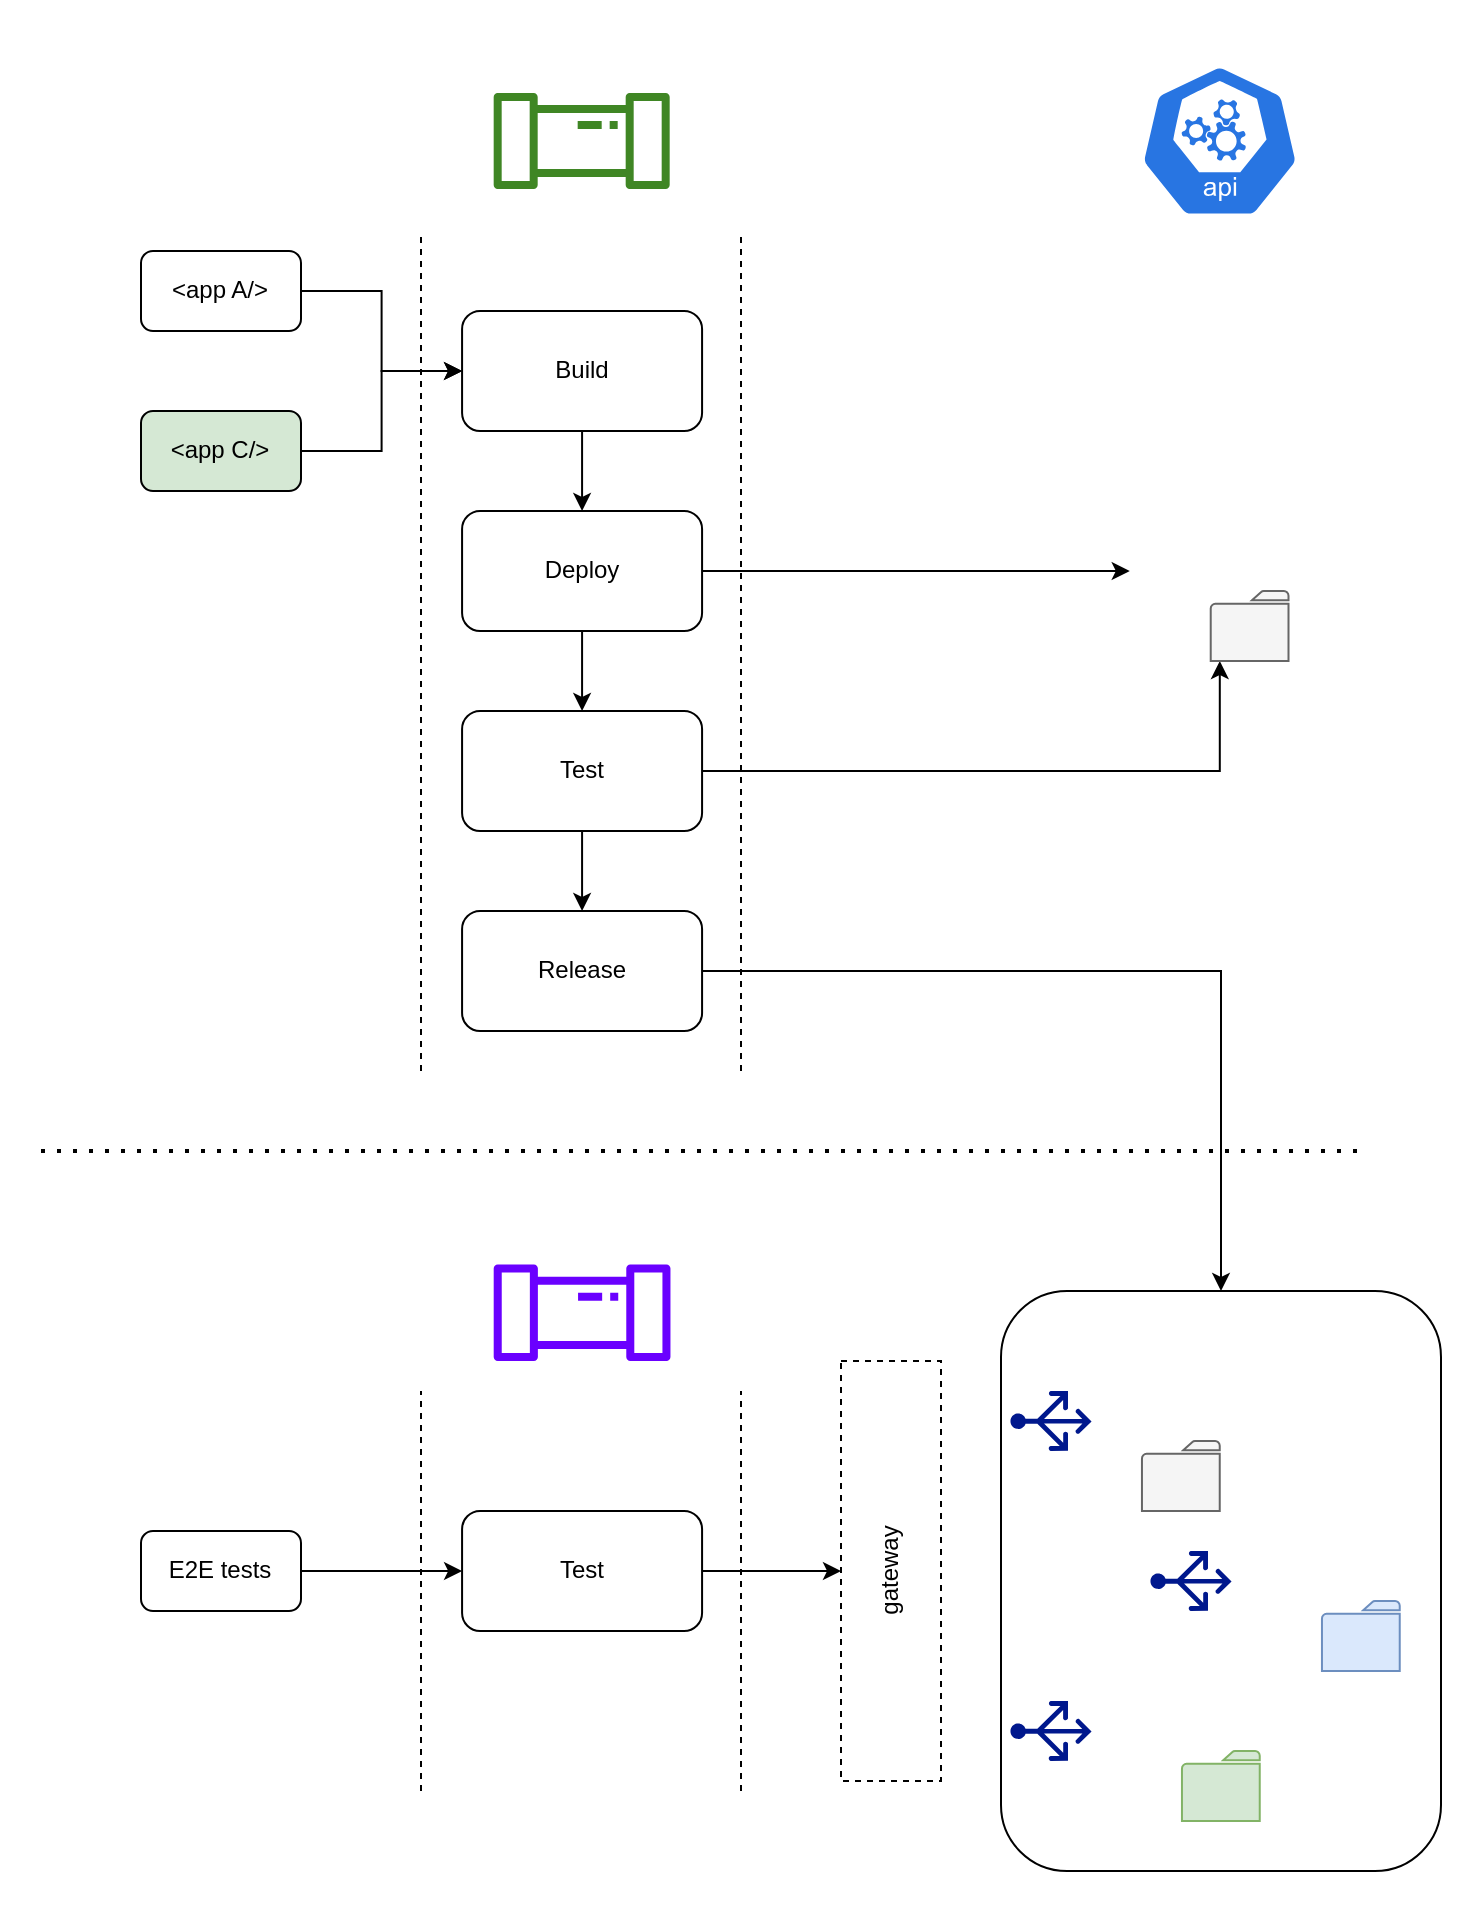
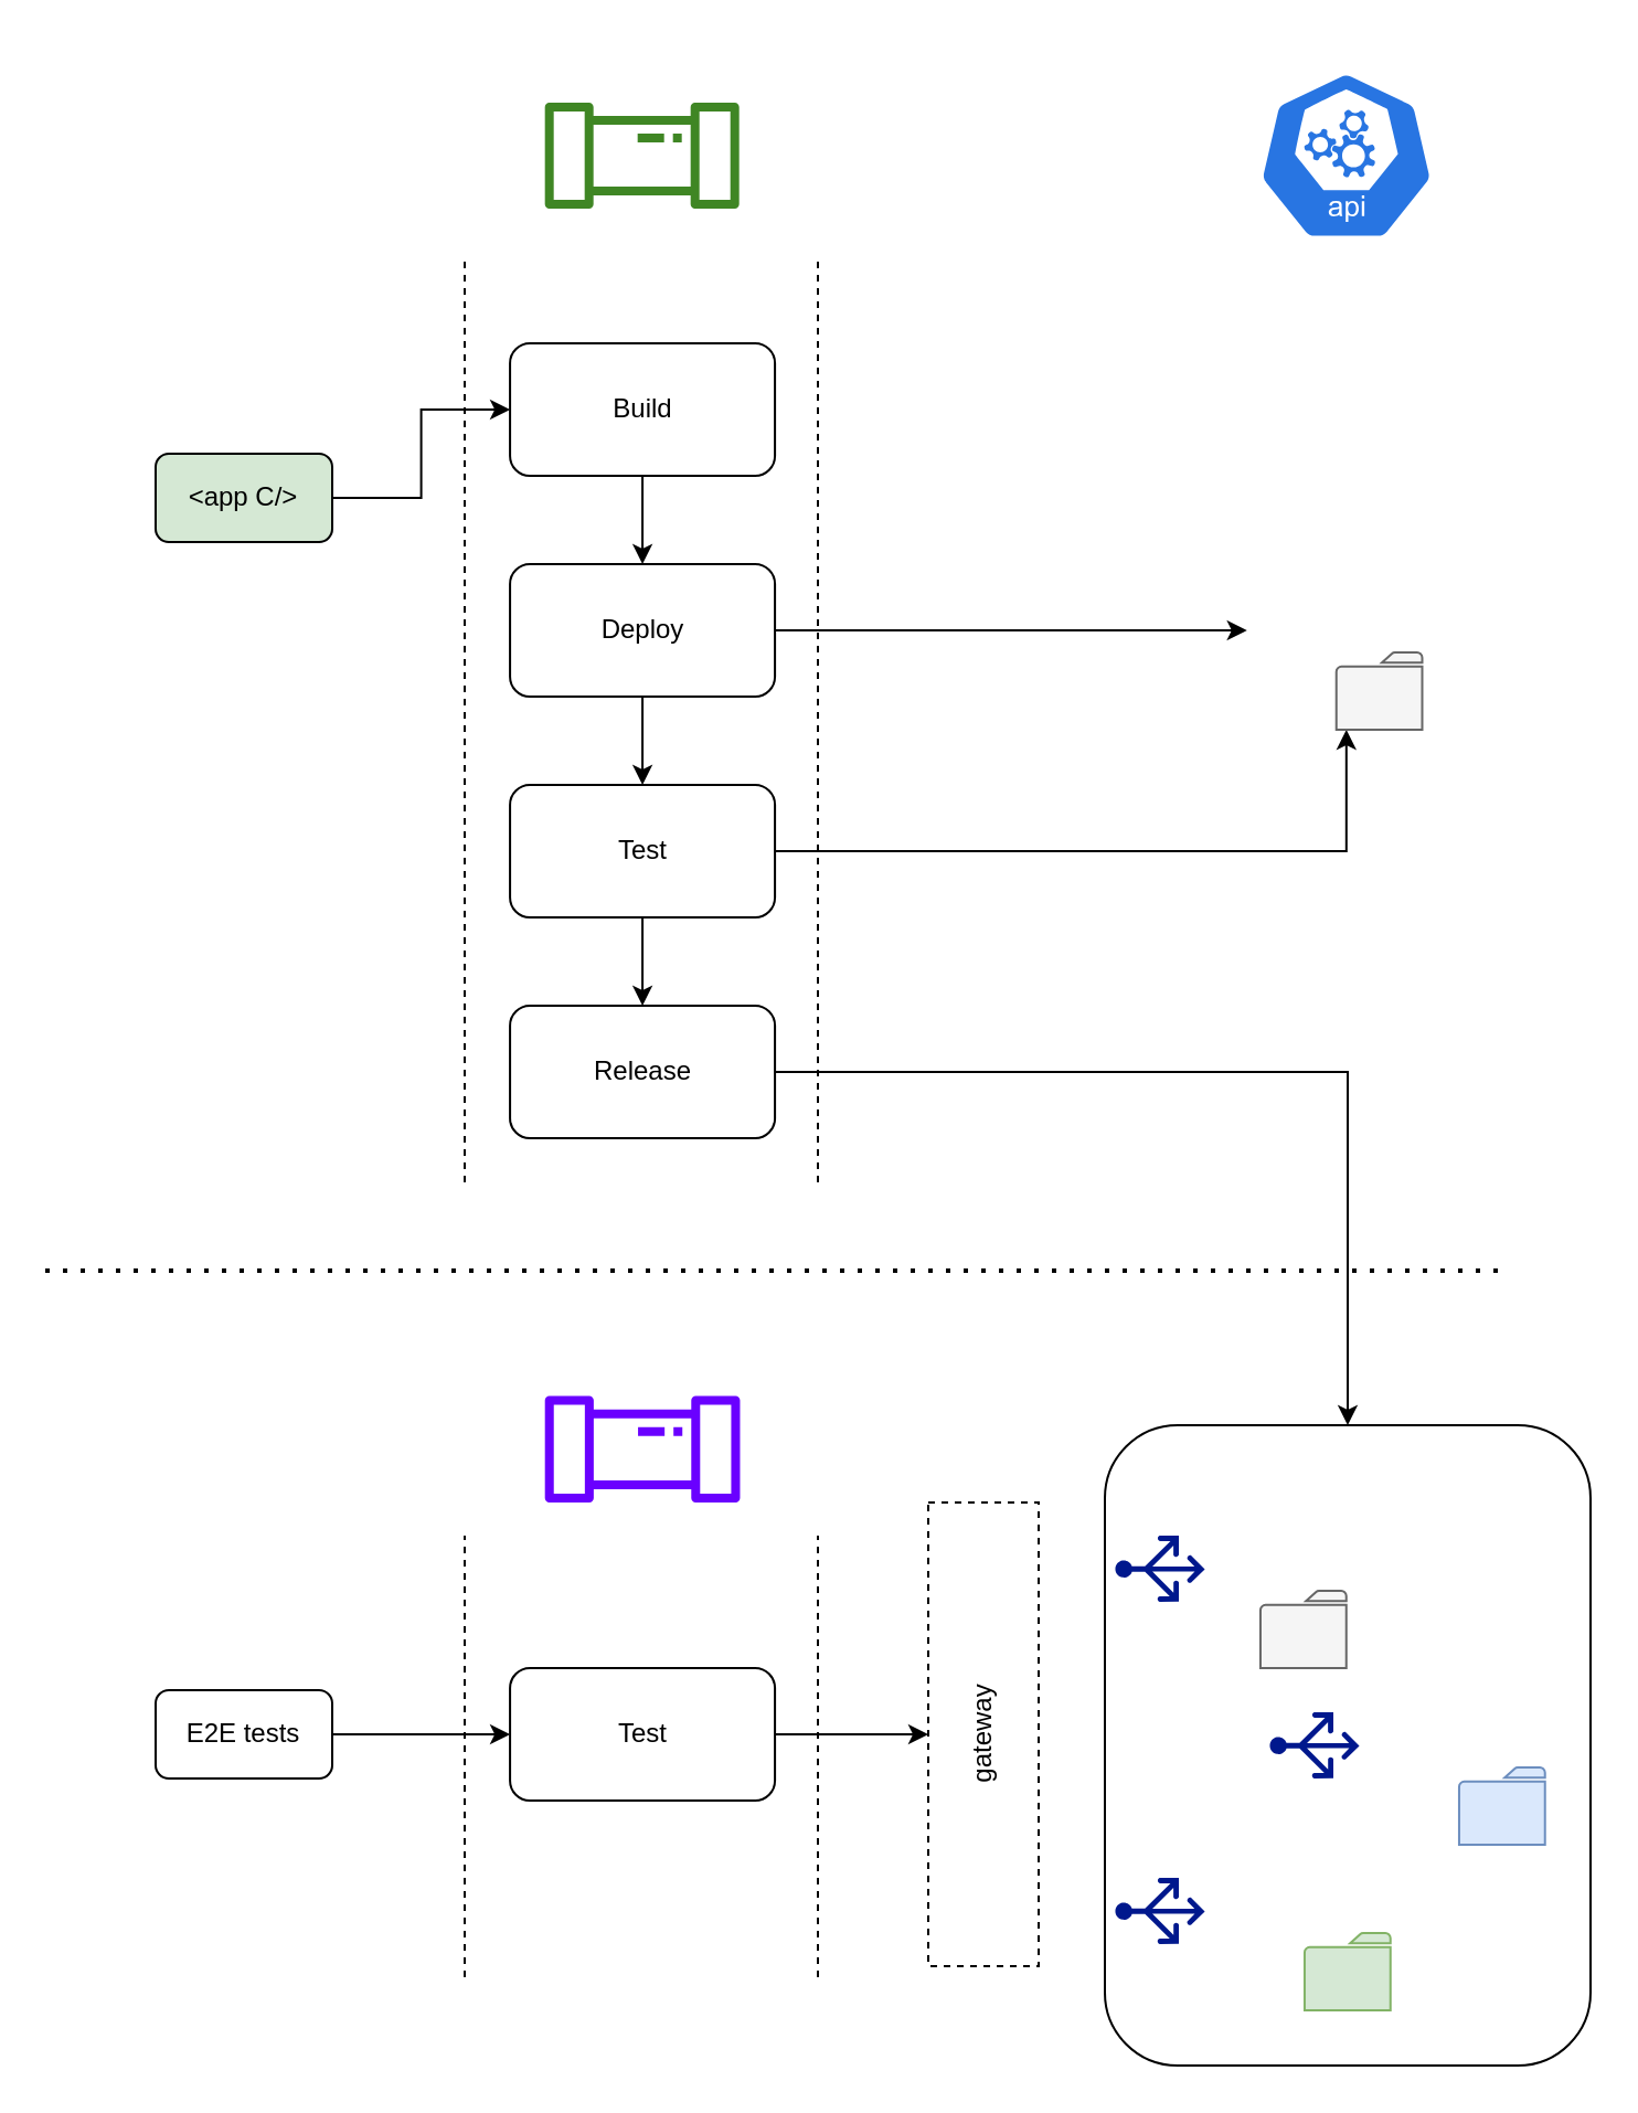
  <mxCell id="0" />
  <mxCell id="1" parent="0" />
  <mxCell id="2" value="" style="edgeStyle=orthogonalEdgeStyle;rounded=0;orthogonalLoop=1;jettySize=auto;html=1;" parent="1" source="3" target="6" edge="1"><mxGeometry relative="1" as="geometry" /></mxCell>
  <mxCell id="3" value="Build" style="rounded=1;whiteSpace=wrap;html=1;" parent="1" vertex="1"><mxGeometry x="230.54" y="155" width="120" height="60" as="geometry" /></mxCell>
  <mxCell id="4" value="" style="edgeStyle=orthogonalEdgeStyle;rounded=0;orthogonalLoop=1;jettySize=auto;html=1;" parent="1" source="6" target="9" edge="1"><mxGeometry relative="1" as="geometry" /></mxCell>
  <mxCell id="5" style="edgeStyle=orthogonalEdgeStyle;rounded=0;orthogonalLoop=1;jettySize=auto;html=1;" parent="1" source="6" target="42" edge="1"><mxGeometry relative="1" as="geometry" /></mxCell>
  <mxCell id="6" value="Deploy" style="rounded=1;whiteSpace=wrap;html=1;" parent="1" vertex="1"><mxGeometry x="230.54" y="255" width="120" height="60" as="geometry" /></mxCell>
  <mxCell id="7" value="" style="edgeStyle=orthogonalEdgeStyle;rounded=0;orthogonalLoop=1;jettySize=auto;html=1;" parent="1" source="9" target="11" edge="1"><mxGeometry relative="1" as="geometry" /></mxCell>
  <mxCell id="8" style="edgeStyle=orthogonalEdgeStyle;rounded=0;orthogonalLoop=1;jettySize=auto;html=1;" parent="1" source="9" target="42" edge="1"><mxGeometry relative="1" as="geometry" /></mxCell>
  <mxCell id="9" value="Test" style="rounded=1;whiteSpace=wrap;html=1;" parent="1" vertex="1"><mxGeometry x="230.54" y="355" width="120" height="60" as="geometry" /></mxCell>
  <mxCell id="10" style="edgeStyle=orthogonalEdgeStyle;rounded=0;orthogonalLoop=1;jettySize=auto;html=1;entryX=0.5;entryY=0;entryDx=0;entryDy=0;" parent="1" source="11" target="21" edge="1"><mxGeometry relative="1" as="geometry" /></mxCell>
  <mxCell id="11" value="Release" style="rounded=1;whiteSpace=wrap;html=1;" parent="1" vertex="1"><mxGeometry x="230.54" y="455" width="120" height="60" as="geometry" /></mxCell>
- <mxCell id="12" style="edgeStyle=orthogonalEdgeStyle;rounded=0;orthogonalLoop=1;jettySize=auto;html=1;entryX=0;entryY=0.5;entryDx=0;entryDy=0;" parent="1" source="13" target="3" edge="1"><mxGeometry relative="1" as="geometry" /></mxCell>
- <mxCell id="13" value="&amp;lt;app A/&amp;gt;" style="rounded=1;whiteSpace=wrap;html=1;" parent="1" vertex="1"><mxGeometry x="70" y="125" width="80" height="40" as="geometry" /></mxCell>
  <mxCell id="14" style="edgeStyle=orthogonalEdgeStyle;rounded=0;orthogonalLoop=1;jettySize=auto;html=1;" parent="1" source="15" target="3" edge="1"><mxGeometry relative="1" as="geometry" /></mxCell>
  <mxCell id="15" value="&amp;lt;app C/&amp;gt;" style="rounded=1;whiteSpace=wrap;html=1;fillColor=#d5e8d4;" parent="1" vertex="1"><mxGeometry x="70" y="205" width="80" height="40" as="geometry" /></mxCell>
  <mxCell id="16" value="" style="shape=image;html=1;verticalAlign=top;verticalLabelPosition=bottom;labelBackgroundColor=#ffffff;imageAspect=0;aspect=fixed;image=https://cdn0.iconfinder.com/data/icons/social-network-9/50/29-128.png" parent="1" vertex="1"><mxGeometry x="75" y="35" width="70" height="70" as="geometry" /></mxCell>
  <mxCell id="17" value="" style="sketch=0;outlineConnect=0;fontColor=#232F3E;gradientColor=none;fillColor=#3F8624;strokeColor=none;dashed=0;verticalLabelPosition=bottom;verticalAlign=top;align=center;html=1;fontSize=12;fontStyle=0;aspect=fixed;pointerEvents=1;shape=mxgraph.aws4.iot_analytics_pipeline;" parent="1" vertex="1"><mxGeometry x="245.77" y="46" width="89.14" height="48" as="geometry" /></mxCell>
  <mxCell id="18" value="" style="endArrow=none;dashed=1;html=1;rounded=0;" parent="1" edge="1"><mxGeometry width="50" height="50" relative="1" as="geometry"><mxPoint x="210" y="535" as="sourcePoint" /><mxPoint x="210" y="115" as="targetPoint" /></mxGeometry></mxCell>
  <mxCell id="19" value="" style="endArrow=none;dashed=1;html=1;rounded=0;" parent="1" edge="1"><mxGeometry width="50" height="50" relative="1" as="geometry"><mxPoint x="370" y="535" as="sourcePoint" /><mxPoint x="370" y="115" as="targetPoint" /></mxGeometry></mxCell>
  <mxCell id="20" value="" style="group" parent="1" vertex="1" connectable="0"><mxGeometry x="530" y="665" width="190" height="270" as="geometry" /></mxCell>
  <mxCell id="21" value="" style="rounded=1;whiteSpace=wrap;html=1;fillColor=none;" parent="20" vertex="1"><mxGeometry x="-30" y="-20" width="220" height="290" as="geometry" /></mxCell>
  <mxCell id="22" value="" style="shape=image;html=1;verticalAlign=top;verticalLabelPosition=bottom;labelBackgroundColor=#ffffff;imageAspect=0;aspect=fixed;image=https://cdn0.iconfinder.com/data/icons/social-media-2104/24/social_media_social_media_logo_docker-128.png" parent="20" vertex="1"><mxGeometry x="20" width="90" height="90" as="geometry" /></mxCell>
  <mxCell id="23" value="" style="sketch=0;pointerEvents=1;shadow=0;dashed=0;html=1;strokeColor=#666666;fillColor=#f5f5f5;labelPosition=center;verticalLabelPosition=bottom;verticalAlign=top;outlineConnect=0;align=center;shape=mxgraph.office.concepts.folder;fontColor=#333333;" parent="20" vertex="1"><mxGeometry x="40.48" y="55" width="38.89" height="35" as="geometry" /></mxCell>
  <mxCell id="24" value="" style="group" parent="20" vertex="1" connectable="0"><mxGeometry x="90" y="80" width="90" height="90" as="geometry" /></mxCell>
  <mxCell id="25" value="" style="shape=image;html=1;verticalAlign=top;verticalLabelPosition=bottom;labelBackgroundColor=#ffffff;imageAspect=0;aspect=fixed;image=https://cdn0.iconfinder.com/data/icons/social-media-2104/24/social_media_social_media_logo_docker-128.png" parent="24" vertex="1"><mxGeometry width="90" height="90" as="geometry" /></mxCell>
  <mxCell id="26" value="" style="sketch=0;pointerEvents=1;shadow=0;dashed=0;html=1;strokeColor=#6c8ebf;fillColor=#dae8fc;labelPosition=center;verticalLabelPosition=bottom;verticalAlign=top;outlineConnect=0;align=center;shape=mxgraph.office.concepts.folder;" parent="24" vertex="1"><mxGeometry x="40.48" y="55" width="38.89" height="35" as="geometry" /></mxCell>
  <mxCell id="27" value="" style="group" parent="20" vertex="1" connectable="0"><mxGeometry x="20" y="155" width="90" height="90" as="geometry" /></mxCell>
  <mxCell id="28" value="" style="shape=image;html=1;verticalAlign=top;verticalLabelPosition=bottom;labelBackgroundColor=#ffffff;imageAspect=0;aspect=fixed;image=https://cdn0.iconfinder.com/data/icons/social-media-2104/24/social_media_social_media_logo_docker-128.png" parent="27" vertex="1"><mxGeometry width="90" height="90" as="geometry" /></mxCell>
  <mxCell id="29" value="" style="sketch=0;pointerEvents=1;shadow=0;dashed=0;html=1;strokeColor=#82b366;fillColor=#d5e8d4;labelPosition=center;verticalLabelPosition=bottom;verticalAlign=top;outlineConnect=0;align=center;shape=mxgraph.office.concepts.folder;" parent="27" vertex="1"><mxGeometry x="40.48" y="55" width="38.89" height="35" as="geometry" /></mxCell>
  <mxCell id="30" value="" style="sketch=0;aspect=fixed;pointerEvents=1;shadow=0;dashed=0;html=1;strokeColor=none;labelPosition=center;verticalLabelPosition=bottom;verticalAlign=top;align=center;fillColor=#00188D;shape=mxgraph.azure.load_balancer_generic;rotation=-90;" parent="20" vertex="1"><mxGeometry x="-20" y="179.73" width="30" height="40.55" as="geometry" /></mxCell>
  <mxCell id="31" value="" style="sketch=0;aspect=fixed;pointerEvents=1;shadow=0;dashed=0;html=1;strokeColor=none;labelPosition=center;verticalLabelPosition=bottom;verticalAlign=top;align=center;fillColor=#00188D;shape=mxgraph.azure.load_balancer_generic;rotation=-90;" parent="20" vertex="1"><mxGeometry x="-20" y="24.73" width="30" height="40.55" as="geometry" /></mxCell>
  <mxCell id="32" value="" style="sketch=0;aspect=fixed;pointerEvents=1;shadow=0;dashed=0;html=1;strokeColor=none;labelPosition=center;verticalLabelPosition=bottom;verticalAlign=top;align=center;fillColor=#00188D;shape=mxgraph.azure.load_balancer_generic;rotation=-90;" parent="20" vertex="1"><mxGeometry x="50" y="104.73" width="30" height="40.55" as="geometry" /></mxCell>
  <mxCell id="33" value="gateway" style="rounded=0;whiteSpace=wrap;html=1;fillColor=none;labelBorderColor=none;horizontal=0;dashed=1;" parent="1" vertex="1"><mxGeometry x="420" y="680" width="50" height="210" as="geometry" /></mxCell>
  <mxCell id="34" style="edgeStyle=orthogonalEdgeStyle;rounded=0;orthogonalLoop=1;jettySize=auto;html=1;entryX=0;entryY=0.5;entryDx=0;entryDy=0;" parent="1" source="35" target="37" edge="1"><mxGeometry relative="1" as="geometry" /></mxCell>
  <mxCell id="35" value="E2E tests" style="rounded=1;whiteSpace=wrap;html=1;" parent="1" vertex="1"><mxGeometry x="70" y="765" width="80" height="40" as="geometry" /></mxCell>
  <mxCell id="36" style="edgeStyle=orthogonalEdgeStyle;rounded=0;orthogonalLoop=1;jettySize=auto;html=1;entryX=0;entryY=0.5;entryDx=0;entryDy=0;" parent="1" source="37" target="33" edge="1"><mxGeometry relative="1" as="geometry" /></mxCell>
  <mxCell id="37" value="Test" style="rounded=1;whiteSpace=wrap;html=1;" parent="1" vertex="1"><mxGeometry x="230.54" y="755" width="120" height="60" as="geometry" /></mxCell>
  <mxCell id="38" value="" style="endArrow=none;dashed=1;html=1;rounded=0;" parent="1" edge="1"><mxGeometry width="50" height="50" relative="1" as="geometry"><mxPoint x="210" y="895" as="sourcePoint" /><mxPoint x="210" y="695" as="targetPoint" /></mxGeometry></mxCell>
  <mxCell id="39" value="" style="endArrow=none;dashed=1;html=1;rounded=0;" parent="1" edge="1"><mxGeometry width="50" height="50" relative="1" as="geometry"><mxPoint x="370" y="895" as="sourcePoint" /><mxPoint x="370" y="695" as="targetPoint" /></mxGeometry></mxCell>
  <mxCell id="40" value="" style="sketch=0;outlineConnect=0;fillColor=#6a00ff;strokeColor=#3700CC;dashed=0;verticalLabelPosition=bottom;verticalAlign=top;align=center;html=1;fontSize=12;fontStyle=0;aspect=fixed;pointerEvents=1;shape=mxgraph.aws4.iot_analytics_pipeline;fontColor=#ffffff;" parent="1" vertex="1"><mxGeometry x="245.77" y="631.79" width="89.54" height="48.21" as="geometry" /></mxCell>
  <mxCell id="41" value="" style="group" parent="1" vertex="1" connectable="0"><mxGeometry x="564.38" y="240" width="90" height="90" as="geometry" /></mxCell>
  <mxCell id="42" value="" style="shape=image;html=1;verticalAlign=top;verticalLabelPosition=bottom;labelBackgroundColor=#ffffff;imageAspect=0;aspect=fixed;image=https://cdn0.iconfinder.com/data/icons/social-media-2104/24/social_media_social_media_logo_docker-128.png" parent="41" vertex="1"><mxGeometry width="90" height="90" as="geometry" /></mxCell>
  <mxCell id="43" value="" style="sketch=0;pointerEvents=1;shadow=0;dashed=0;html=1;strokeColor=#666666;fillColor=#f5f5f5;labelPosition=center;verticalLabelPosition=bottom;verticalAlign=top;outlineConnect=0;align=center;shape=mxgraph.office.concepts.folder;fontColor=#333333;" parent="41" vertex="1"><mxGeometry x="40.48" y="55" width="38.89" height="35" as="geometry" /></mxCell>
  <mxCell id="44" value="" style="sketch=0;html=1;dashed=0;whitespace=wrap;fillColor=#2875E2;strokeColor=#ffffff;points=[[0.005,0.63,0],[0.1,0.2,0],[0.9,0.2,0],[0.5,0,0],[0.995,0.63,0],[0.72,0.99,0],[0.5,1,0],[0.28,0.99,0]];shape=mxgraph.kubernetes.icon;prIcon=api;labelBorderColor=none;" parent="1" vertex="1"><mxGeometry x="569.38" y="20" width="80" height="100" as="geometry" /></mxCell>
  <mxCell id="45" value="" style="endArrow=none;dashed=1;html=1;dashPattern=1 3;strokeWidth=2;rounded=0;" parent="1" edge="1"><mxGeometry width="50" height="50" relative="1" as="geometry"><mxPoint x="20" y="575" as="sourcePoint" /><mxPoint x="680" y="575" as="targetPoint" /></mxGeometry></mxCell>
